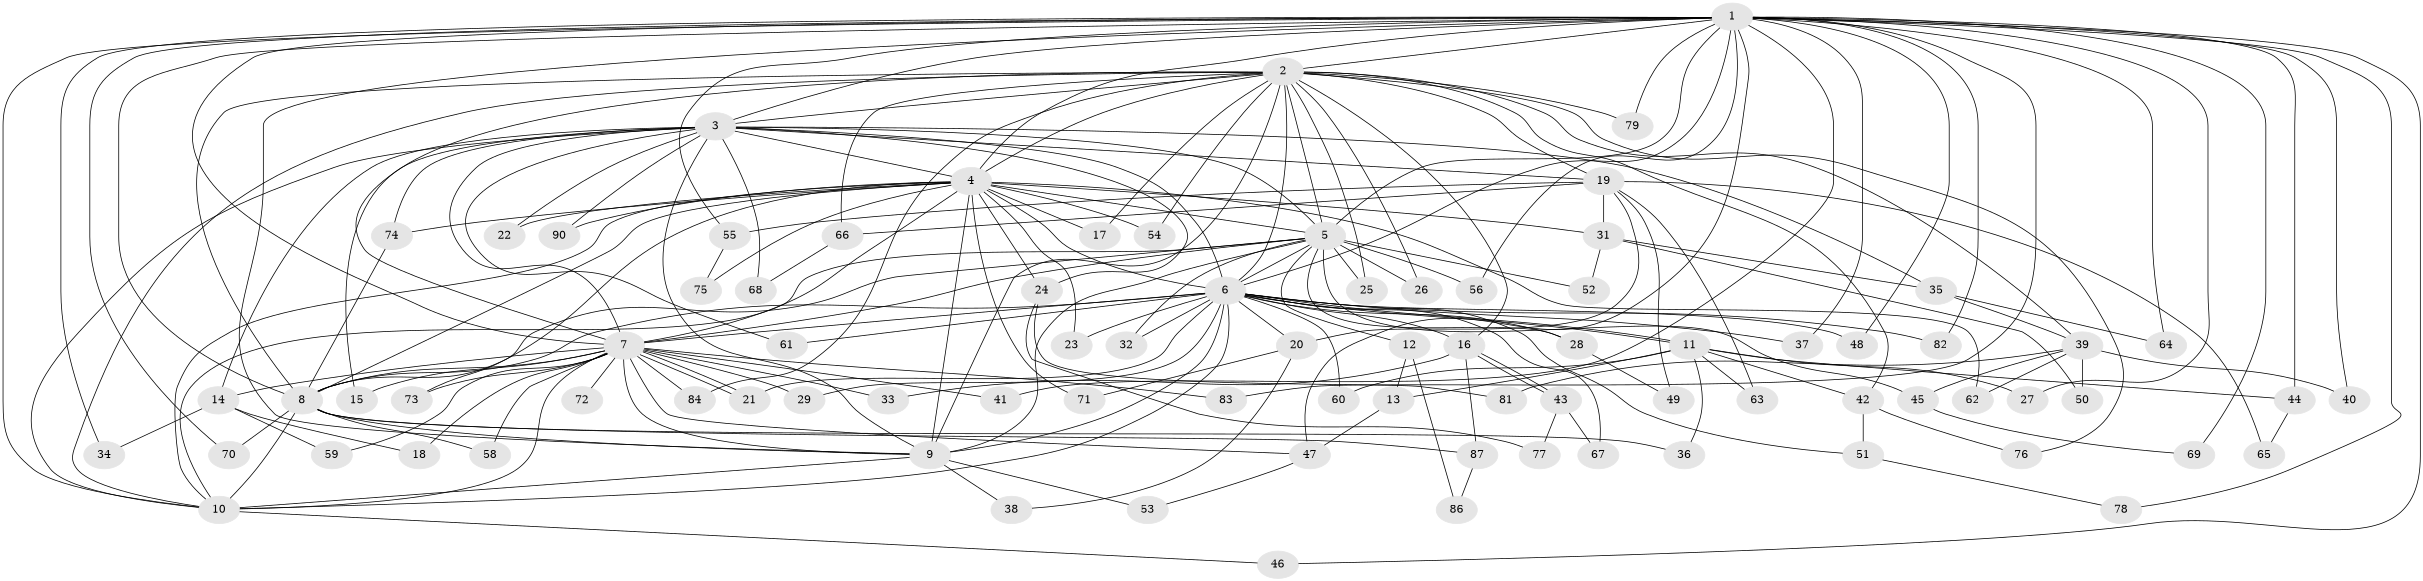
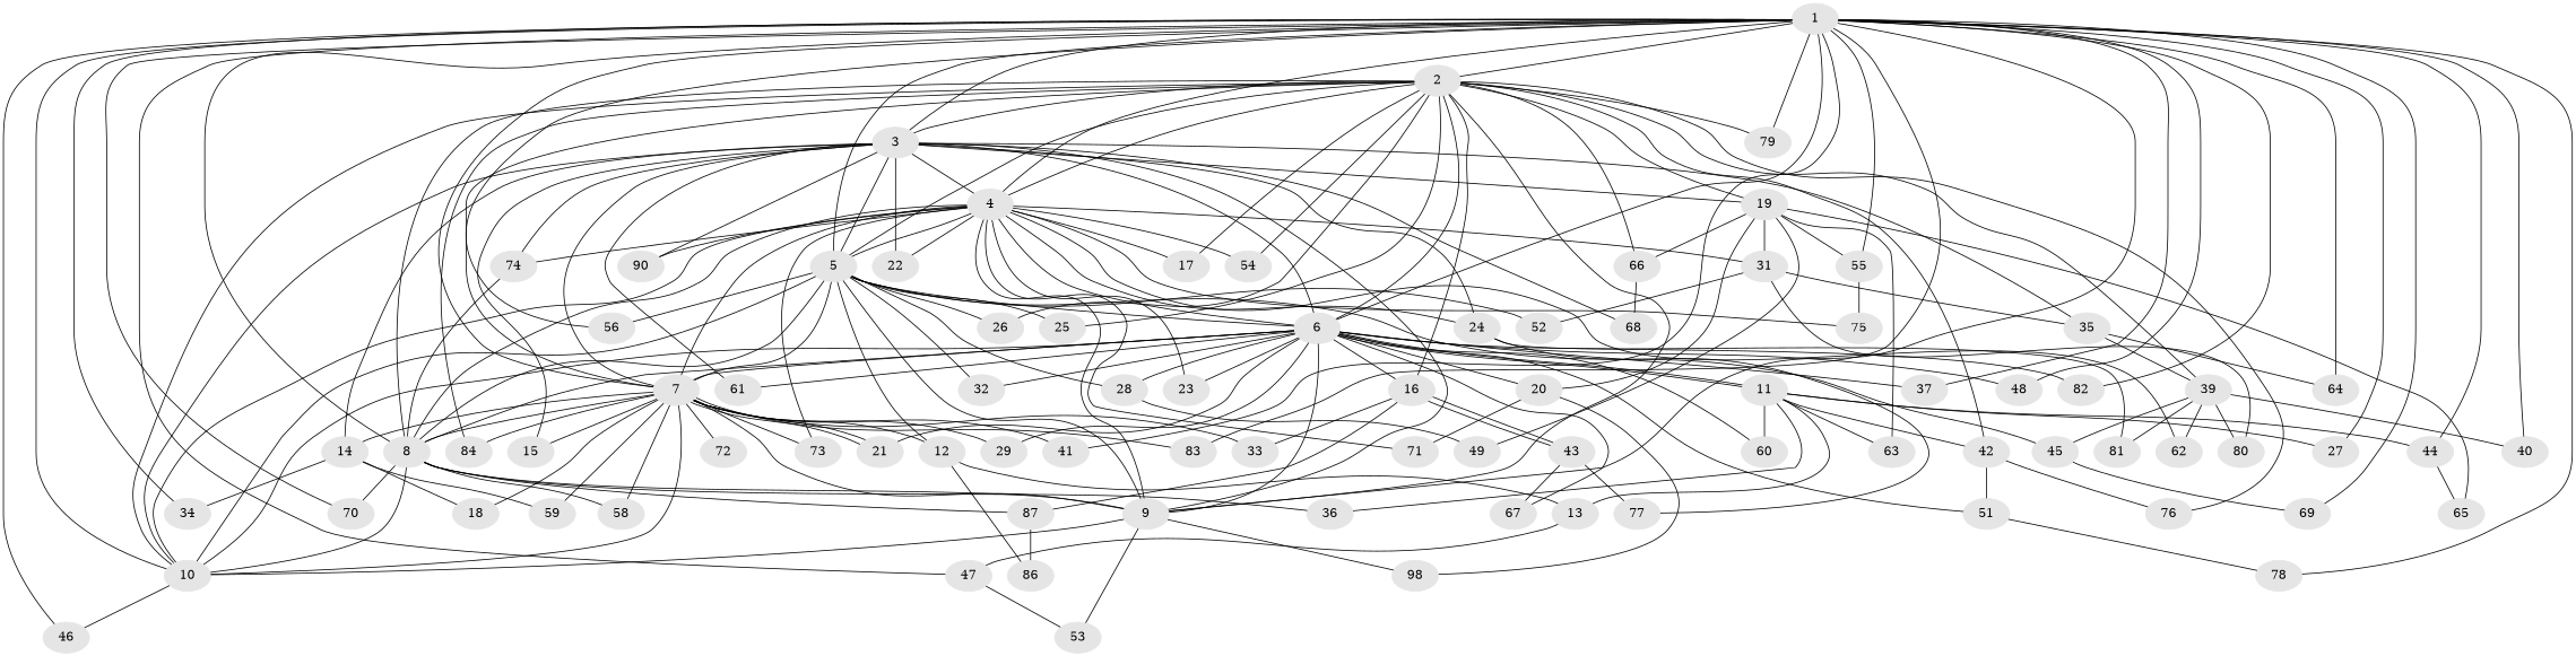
  graph {
    node [color=gray90 style=filled]
    1
    2
    3
    4
    5
    6
    7
    8
    9
    10
    27
    34
    37
    40
    41
    44
    46
    47
    48
    55
    56
    64
    69
    70
    78
    79
    82
    83
    16
    17
    19
    25
    26
    39
    42
    54
    66
    76
    84
    14
    15
    22
    24
    n44 [label=90]
    35
    61
    68
    74
    23
    31
    62
    71
    73
    75
    12
    28
    32
    45
    52
    11
    20
    29
    51
    60
    67
    21
    72
    18
    33
    58
    59
    36
    n73 [label=87]
-   38
+   38 [label=98]
    53
    65
    43
    49
    63
    81
-   50
+   50 [label=80]
    77
    13
    n84 [label=86]
    1 -- 2
    1 -- 3
    1 -- 4
    1 -- 5
    1 -- 6
    1 -- 7
    1 -- 8
    1 -- 9
    1 -- 10
    1 -- 27
    1 -- 34
    1 -- 37
    1 -- 40
    1 -- 41
    1 -- 44
    1 -- 46
    1 -- 47
    1 -- 48
    1 -- 55
    1 -- 56
    1 -- 64
    1 -- 69
    1 -- 70
    1 -- 78
    1 -- 79
    1 -- 82
    1 -- 83
    2 -- 3
    2 -- 4
    2 -- 5
    2 -- 6
    2 -- 7
    2 -- 8
    2 -- 9
    2 -- 10
    2 -- 79
    2 -- 16
    2 -- 17
    2 -- 19
    2 -- 25
    2 -- 26
    2 -- 39
    2 -- 42
    2 -- 54
    2 -- 66
    2 -- 76
    2 -- 84
    3 -- 4
    3 -- 5
    3 -- 6
    3 -- 7
    3 -- 9
    3 -- 10
    3 -- 19
    3 -- 14
    3 -- 15
    3 -- 22
    3 -- 24
    3 -- n44
    3 -- 35
    3 -- 61
    3 -- 68
    3 -- 74
    4 -- 5
    4 -- 6
    4 -- 7
    4 -- 8
    4 -- 9
    4 -- 10
    4 -- 17
    4 -- 54
    4 -- 22
    4 -- 24
    4 -- n44
    4 -- 74
    4 -- 23
    4 -- 31
    4 -- 62
    4 -- 71
    4 -- 73
    4 -- 75
    5 -- 6
    5 -- 7
    5 -- 8
    5 -- 9
    5 -- 10
    5 -- 56
    5 -- 25
    5 -- 26
    5 -- 12
    5 -- 28
    5 -- 32
    5 -- 45
    5 -- 52
    6 -- 7
    6 -- 8
    6 -- 9
    6 -- 10
    6 -- 37
    6 -- 48
    6 -- 82
    6 -- 16
    6 -- 61
    6 -- 23
    6 -- 28
    6 -- 32
    6 -- 11
    6 -- 11
    6 -- 20
    6 -- 29
    6 -- 51
    6 -- 60
    6 -- 67
    6 -- 21
    7 -- 8
    7 -- 9
    7 -- 10
    7 -- 41
    7 -- 83
    7 -- 84
    7 -- 14
    7 -- 15
    7 -- 73
-   7 -- 47
+   7 -- 12
    7 -- 29
    7 -- 21
    7 -- 21
    7 -- 72
    7 -- 18
    7 -- 33
    7 -- 58
    7 -- 59
    8 -- 9
    8 -- 10
    8 -- 70
    8 -- 58
    8 -- 36
    8 -- n73
    9 -- 10
    9 -- 38
    9 -- 53
    10 -- 46
    44 -- 65
    47 -- 53
    55 -- 75
    16 -- 33
    16 -- n73
    16 -- 43
    16 -- 43
    19 -- 55
    19 -- 66
    19 -- 31
    19 -- 20
    19 -- 65
    19 -- 49
    19 -- 63
    39 -- 40
    39 -- 62
    39 -- 45
    39 -- 81
    39 -- 50
    42 -- 76
    42 -- 51
    66 -- 68
    14 -- 34
    14 -- 18
    14 -- 59
    24 -- 81
    24 -- 77
    35 -- 64
    35 -- 39
    74 -- 8
    31 -- 35
    31 -- 52
    31 -- 50
    12 -- 13
    12 -- n84
    28 -- 49
    45 -- 69
    11 -- 27
    11 -- 44
    11 -- 42
    11 -- 60
    11 -- 36
    11 -- 63
    11 -- 13
    20 -- 71
    20 -- 38
    51 -- 78
    n73 -- n84
    43 -- 67
    43 -- 77
    13 -- 47
  }
